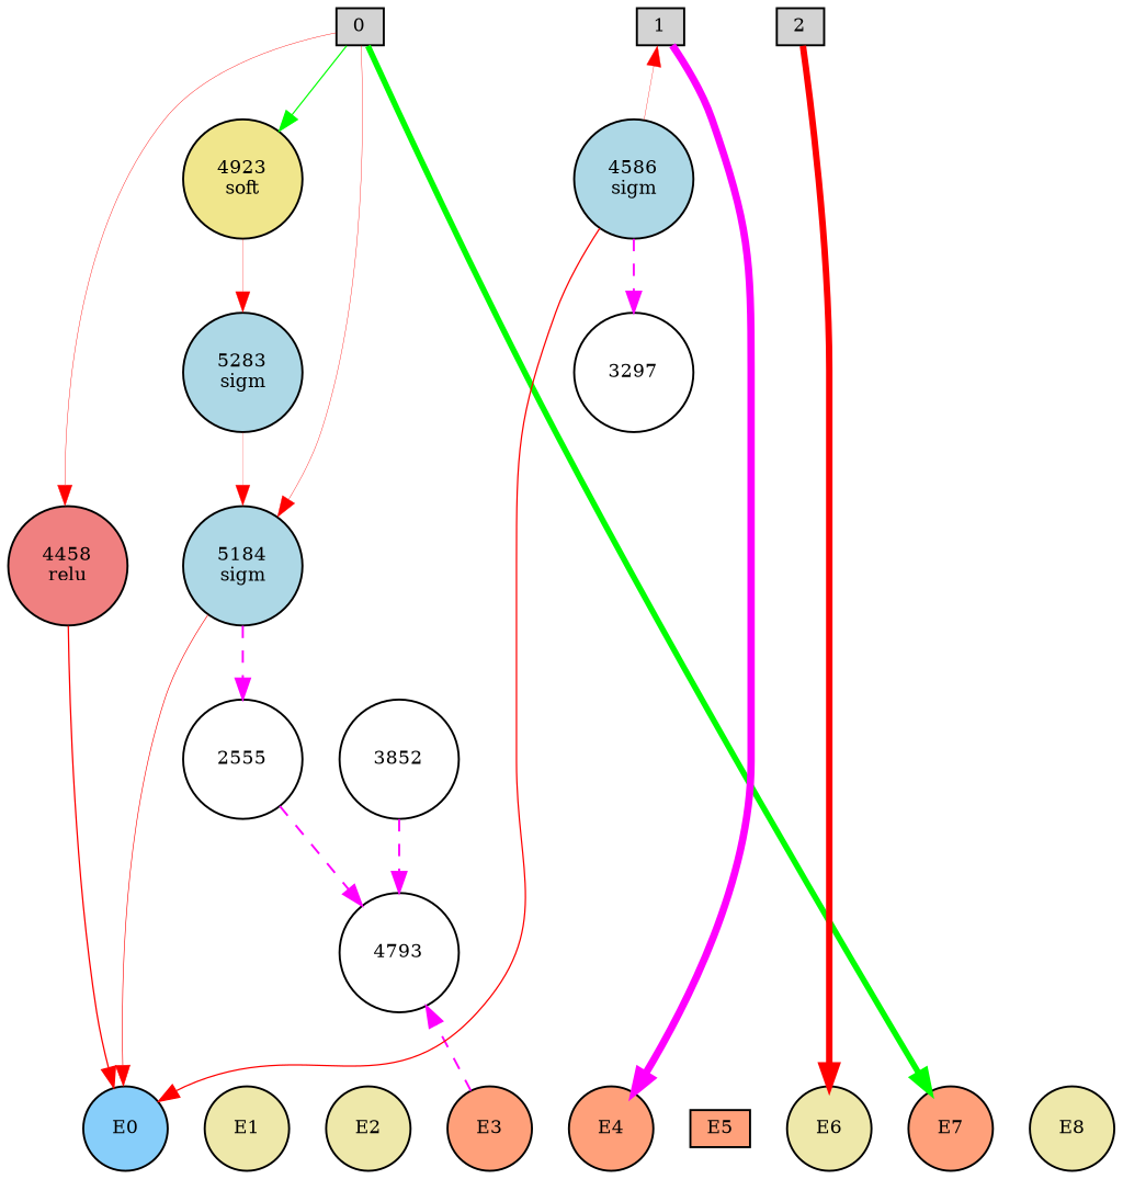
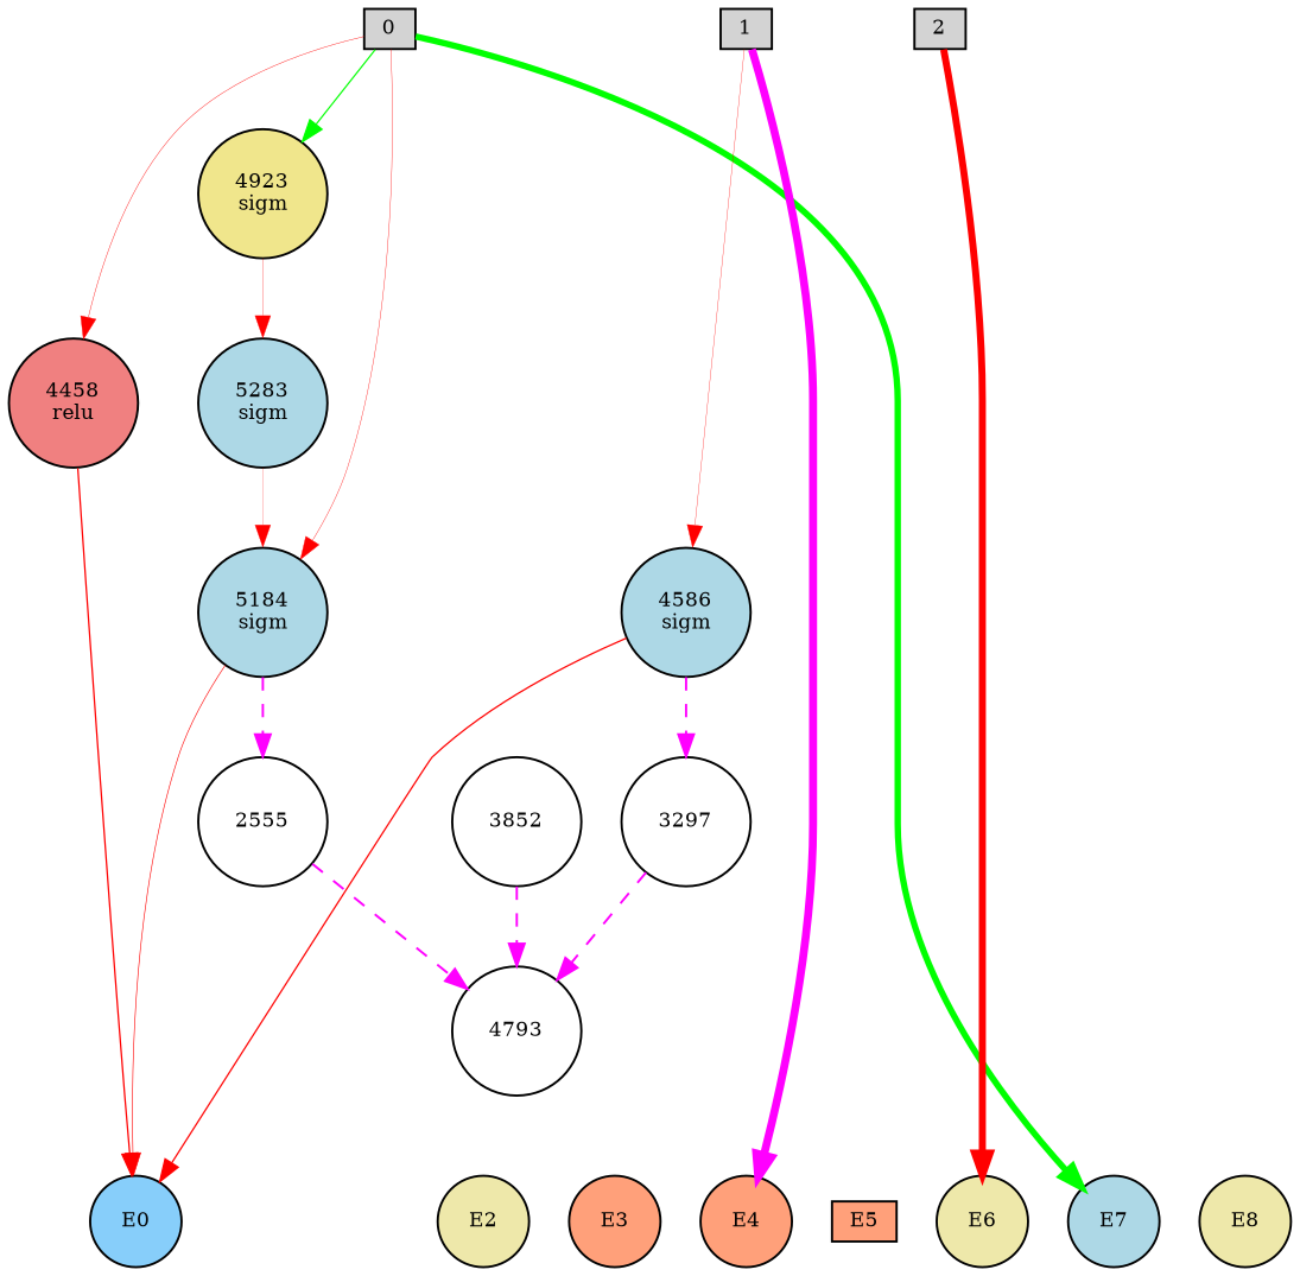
  digraph {
    node [fontsize=9 shape=circle style=filled]
    edge [style=solid]
    0 [fillcolor=lightgray height=0.2 shape=box width=0.2]
    1 [fillcolor=lightgray height=0.2 shape=box width=0.2]
    2 [fillcolor=lightgray height=0.2 shape=box width=0.2]
    E0 [fillcolor=lightskyblue height=0.2 width=0.2]
-   E1 [fillcolor=palegoldenrod height=0.2 width=0.2]
    E2 [fillcolor=palegoldenrod height=0.2 width=0.2]
    E3 [fillcolor=lightsalmon height=0.2 width=0.2]
    E4 [fillcolor=lightsalmon height=0.2 width=0.2]
    E5 [fillcolor=lightsalmon height=0.2 shape=box width=0.2]
    E6 [fillcolor=palegoldenrod height=0.2 width=0.2]
-   E7 [fillcolor=lightsalmon height=0.2 width=0.2]
+   E7 [fillcolor=lightblue height=0.2 width=0.2]
    E8 [fillcolor=palegoldenrod height=0.2 width=0.2]
    n13 [fillcolor=lightblue height=0.2 label="5184\nsigm" width=0.2]
    n14 [fillcolor=lightcoral height=0.2 label="4458\nrelu" width=0.2]
-   n15 [fillcolor=khaki height=0.2 label="4923\nsoft" width=0.2]
+   n15 [fillcolor=khaki height=0.2 label="4923\nsigm" width=0.2]
    n16 [fillcolor=lightblue height=0.2 label="4586\nsigm" width=0.2]
    2555 [height=0.2 width=0.2 style=""]
    n18 [fillcolor=lightblue height=0.2 label="5283\nsigm" width=0.2]
    3297 [height=0.2 width=0.2 style=""]
    4793 [height=0.2 width=0.2 style=""]
    3852 [height=0.2 width=0.2 style=""]
    subgraph sub_1 {
      rank=source
      0
      1
      2
    }
    subgraph sub_2 {
      rank=sink
      E0
-     E1
      E2
      E3
      E4
      E5
      E6
      E7
      E8
    }
    0 -> 1 [style=invis]
    0 -> E7 [color=green penwidth=2.848212152041073]
    0 -> n13 [color=red penwidth=0.1927114327701947]
    0 -> n14 [color=red penwidth=0.20901374384336874]
    0 -> n15 [color=green penwidth=0.6096213794599216]
    1 -> 2 [style=invis]
    1 -> E4 [color=magenta penwidth=3.575432093125202]
-   n16 -> 1 [color=red penwidth=0.16325017175391238]
+   1 -> n16 [color=red penwidth=0.16325017175391238]
    2 -> E6 [color=red penwidth=3.149901327988546]
-   E0 -> E1 [style=invis]
-   E1 -> E2 [style=invis]
    E2 -> E3 [style=invis]
    E3 -> E4 [style=invis]
    E4 -> E5 [style=invis]
    E5 -> E6 [style=invis]
    E6 -> E7 [style=invis]
    E7 -> E8 [style=invis]
    n13 -> E0 [color=red penwidth=0.31557167741025727]
    n13 -> 2555 [color=magenta penwidth=1 style=dashed]
    n14 -> E0 [color=red penwidth=0.6622492960470666]
    n15 -> n18 [color=red penwidth=0.14888736864690458]
    n16 -> E0 [color=red penwidth=0.6460824321858214]
    n16 -> 3297 [color=magenta penwidth=1 style=dashed]
    2555 -> 4793 [color=magenta penwidth=1 style=dashed]
    n18 -> n13 [color=red penwidth=0.11435981656249802]
-   E3 -> 4793 [color=magenta penwidth=1 style=dashed]
+   3297 -> 4793 [color=magenta penwidth=1 style=dashed]
    3852 -> 4793 [color=magenta penwidth=1 style=dashed]
  }
